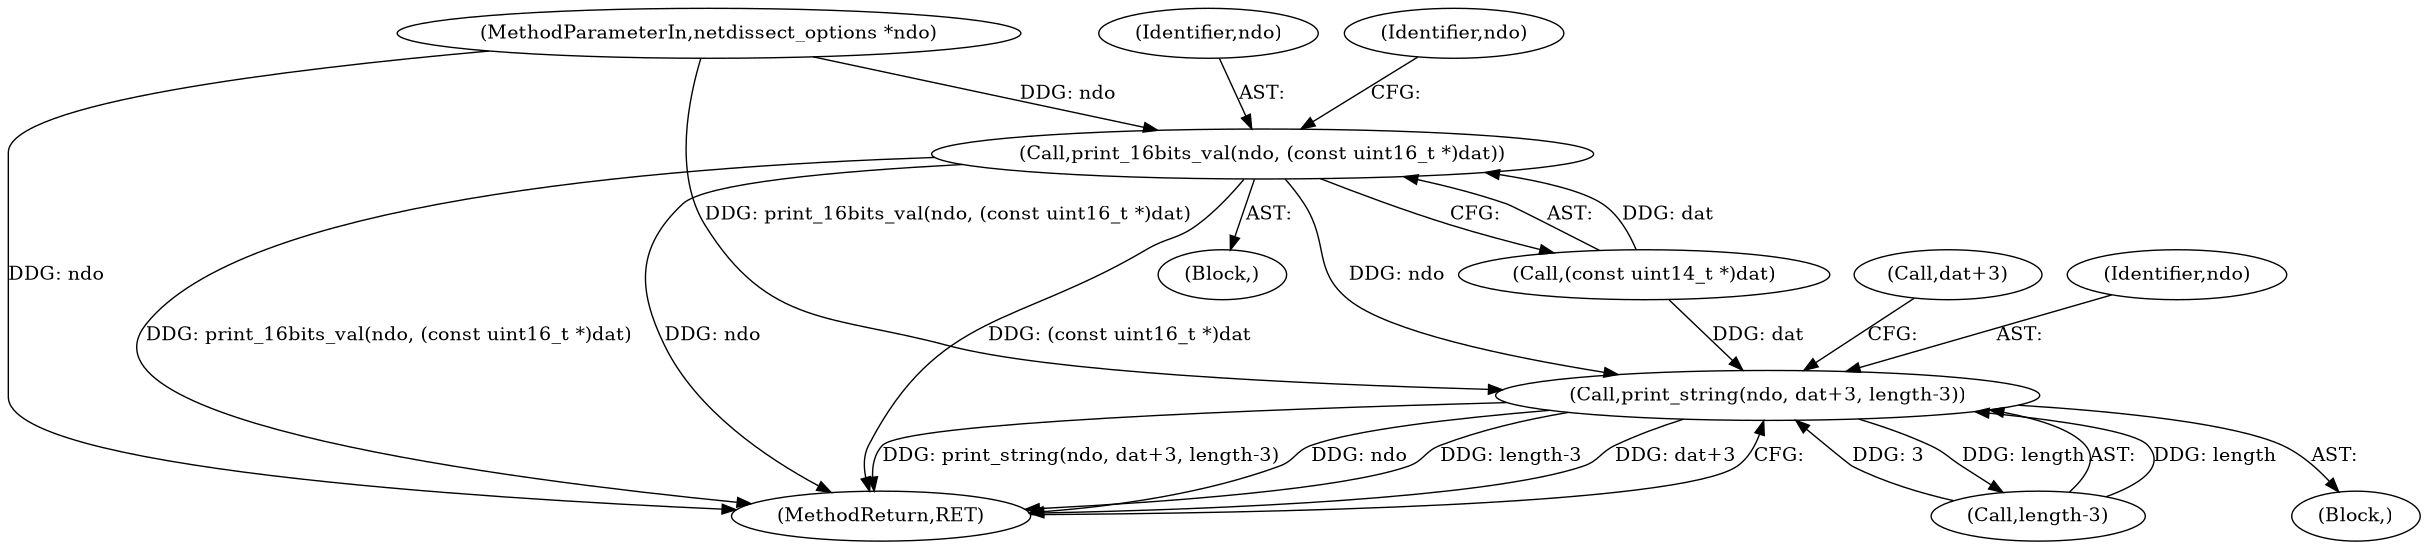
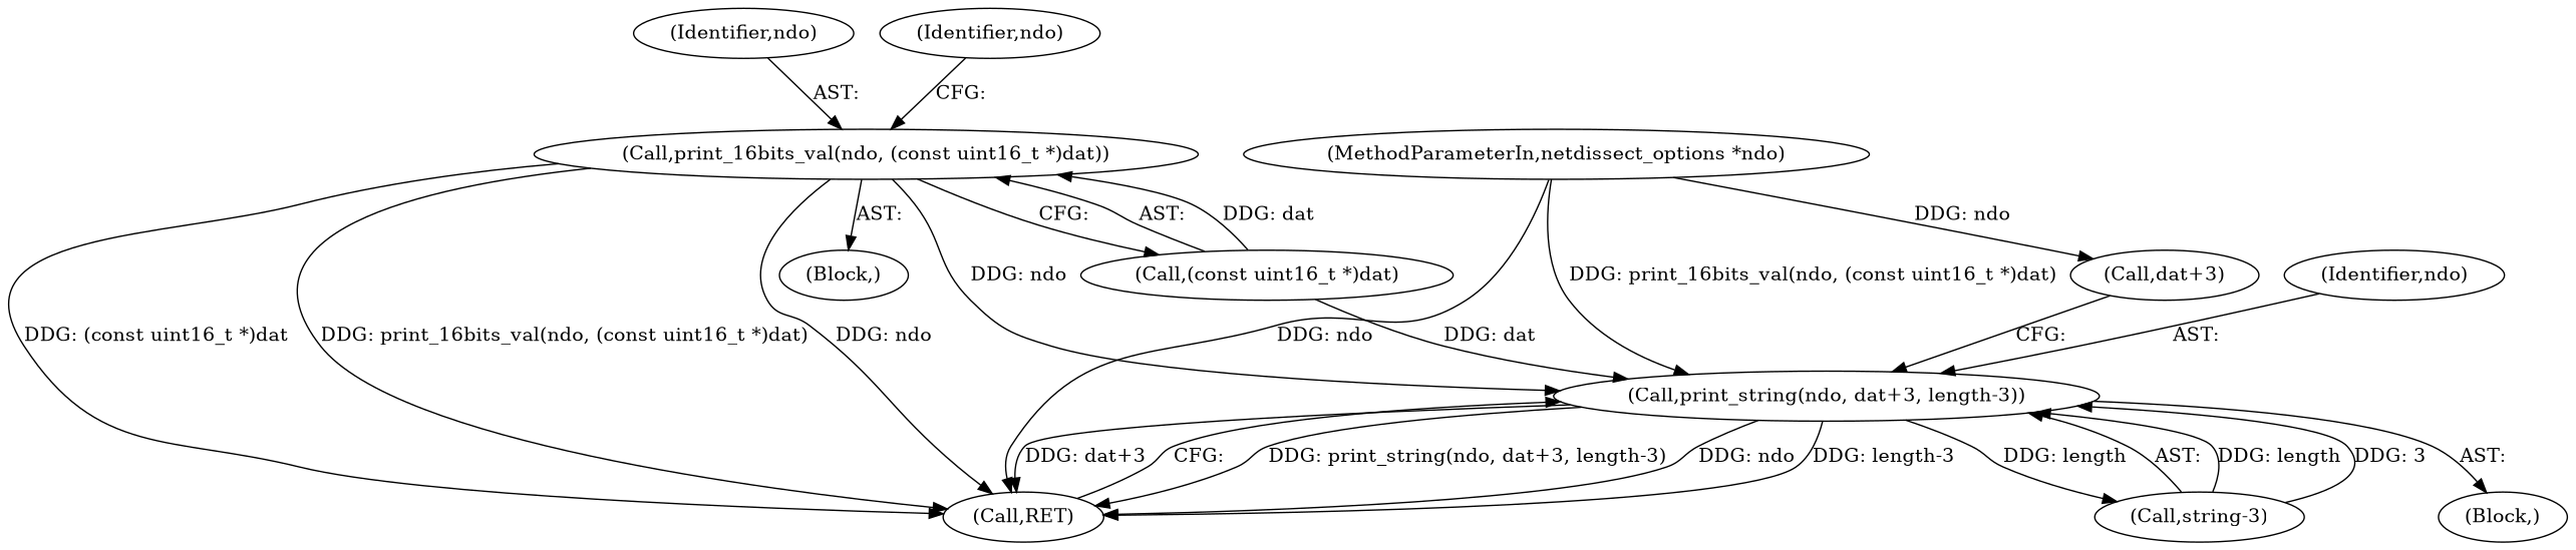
  digraph {
    n1 [label="(MethodParameterIn,netdissect_options *ndo)"]
    n2 [label="(Call,print_16bits_val(ndo, (const uint16_t *)dat))"]
    n3 [label="(Call,print_string(ndo, dat+3, length-3))"]
-   n4 [label="(MethodReturn,RET)"]
+   n4 [label="(Call,RET)"]
    n5 [label="(Block,)"]
-   n6 [label="(Call,(const uint14_t *)dat)"]
-   n7 [label="(Call,length-3)"]
+   n6 [label="(Call,(const uint16_t *)dat)"]
+   n7 [label="(Call,string-3)"]
    n8 [label="(Block,)"]
    n9 [label="(Call,dat+3)"]
    n10 [label="(Identifier,ndo)"]
    n11 [label="(Identifier,ndo)"]
    n12 [label="(Identifier,ndo)"]
-   n1 -> n2 [label="DDG: ndo"]
+   n1 -> n9 [label="DDG: ndo"]
    n1 -> n3 [label="DDG: print_16bits_val(ndo, (const uint16_t *)dat)"]
    n1 -> n4 [label="DDG: ndo"]
    n2 -> n3 [label="DDG: ndo"]
    n2 -> n4 [label="DDG: (const uint16_t *)dat"]
    n2 -> n4 [label="DDG: print_16bits_val(ndo, (const uint16_t *)dat)"]
    n2 -> n4 [label="DDG: ndo"]
    n2 -> n5 [label="AST: "]
    n2 -> n6 [label="CFG: "]
    n3 -> n4 [label="DDG: print_string(ndo, dat+3, length-3)"]
    n3 -> n4 [label="DDG: ndo"]
    n3 -> n4 [label="DDG: length-3"]
    n3 -> n4 [label="DDG: dat+3"]
    n3 -> n7 [label="DDG: length"]
    n3 -> n8 [label="AST: "]
    n4 -> n3 [label="CFG: "]
    n6 -> n2 [label="AST: "]
    n6 -> n2 [label="DDG: dat"]
    n6 -> n3 [label="DDG: dat"]
    n7 -> n3 [label="AST: "]
    n7 -> n3 [label="DDG: length"]
    n7 -> n3 [label="DDG: 3"]
    n9 -> n3 [label="CFG: "]
    n10 -> n3 [label="AST: "]
    n11 -> n2 [label="AST: "]
    n12 -> n2 [label="CFG: "]
  }
